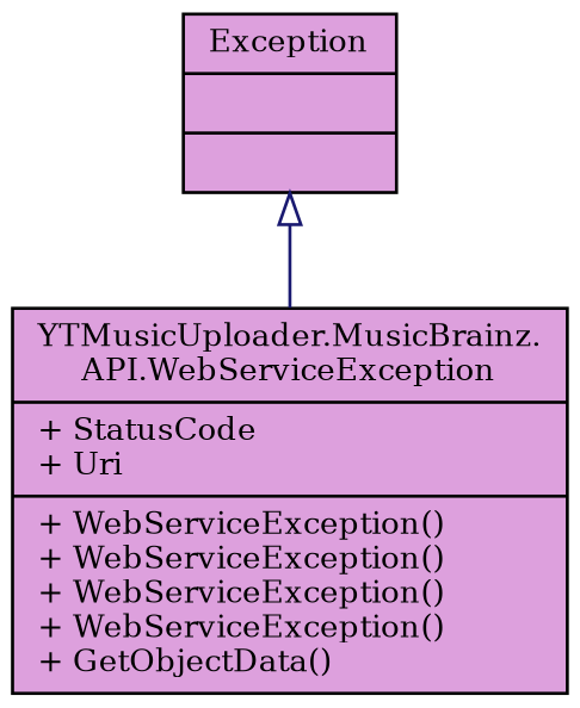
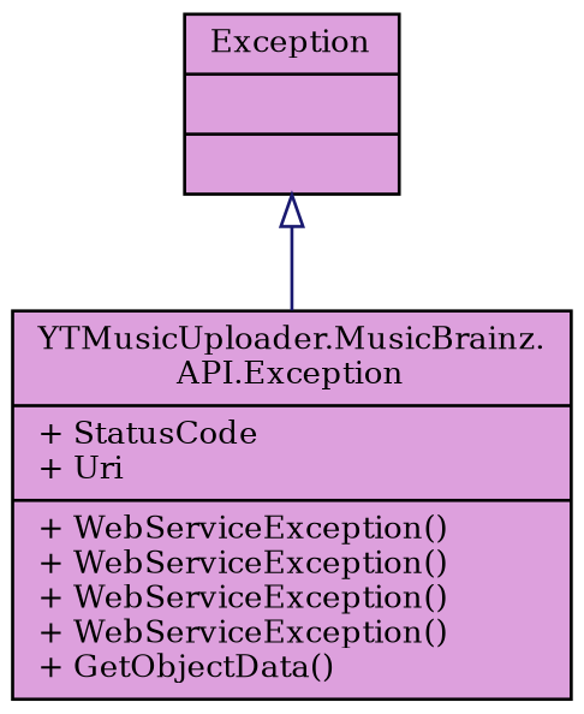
  digraph {
    fontname="DejaVu Serif"
    node [color=black fillcolor=plum fontname="DejaVu Serif" fontsize=10 shape=record style=filled]
-   n1 [fontcolor=black height=0.2 label="{YTMusicUploader.MusicBrainz.\lAPI.WebServiceException\n|+ StatusCode\l+ Uri\l|+ WebServiceException()\l+ WebServiceException()\l+ WebServiceException()\l+ WebServiceException()\l+ GetObjectData()\l}" width=0.4]
+   n1 [fontcolor=black height=0.2 label="{YTMusicUploader.MusicBrainz.\lAPI.Exception\n|+ StatusCode\l+ Uri\l|+ WebServiceException()\l+ WebServiceException()\l+ WebServiceException()\l+ WebServiceException()\l+ GetObjectData()\l}" width=0.4]
    n2 [height=0.2 label="{Exception\n||}" width=0.4]
    n2 -> n1 [arrowtail=onormal color=midnightblue dir=back fontname="DejaVu Serif" fontsize=10 labelfontname=Helvetica labelfontsize=10 style=solid]
  }
